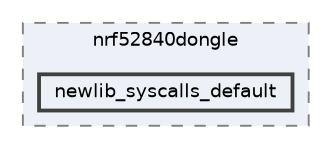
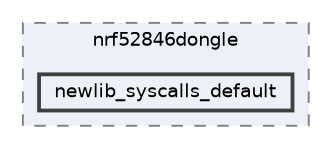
  digraph {
    compound=true
    n1 [color=grey25 fillcolor="#edf0f7" fontname=Helvetica fontsize=10 height=0.2 label=newlib_syscalls_default shape=box style="filled,bold" width=0.4]
    subgraph cluster_1 {
      bgcolor="#edf0f7"
      fontname=Helvetica
      fontsize=10
-     label=nrf52840dongle
+     label=nrf52846dongle
      pencolor=grey50
      style="filled,dashed"
      n1
    }
  }
